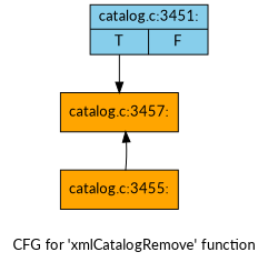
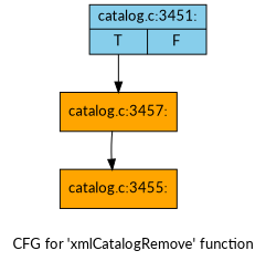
  digraph {
    fontname=Lato
    label="CFG for 'xmlCatalogRemove' function"
    node [fillcolor=orange fontname=Lato shape=record style=filled]
    edge [fontname=Lato style=solid]
    n1 [fillcolor=skyblue label="{catalog.c:3451:|{<s0>T|<s1>F}}"]
    n2 [label="{catalog.c:3457:}"]
    n3 [label="{catalog.c:3455:}"]
    n1 -> n2 [tailport=s0]
-   n3 -> n2
+   n2 -> n3
  }
